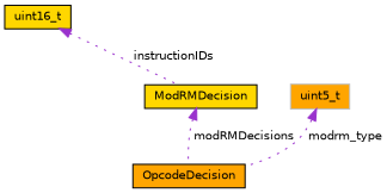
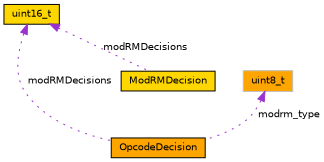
  digraph {
    node [color=black fillcolor=orange fontname=Helvetica fontsize=10 shape=record style=filled]
    edge [color=darkorchid3 dir=back fontname=Helvetica fontsize=10 labelfontname=Helvetica labelfontsize=10 style=dotted]
    n1 [fontcolor=black height=0.2 label=OpcodeDecision width=0.4]
    n2 [fillcolor=gold height=0.2 label=ModRMDecision width=0.4]
    n3 [fillcolor=gold height=0.2 label=uint16_t width=0.4]
-   n4 [color=grey75 height=0.2 label=uint5_t width=0.4]
-   n2 -> n1 [label=" modRMDecisions"]
-   n3 -> n2 [label=" instructionIDs"]
+   n4 [color=grey75 height=0.2 label=uint8_t width=0.4]
+   n3 -> n1 [label=" modRMDecisions"]
+   n3 -> n2 [label=" modRMDecisions"]
    n4 -> n1 [label=" modrm_type"]
  }
